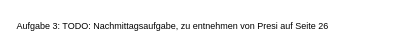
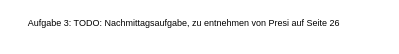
  <mxCell id="0" />
  <mxCell id="1" parent="0" />
- <mxCell id="2" value="Aufgabe 3: TODO: Nachmittagsaufgabe, zu entnehmen von Presi auf Seite 26" style="text;html=1;align=left;verticalAlign=middle;whiteSpace=wrap;rounded=0;" parent="1" vertex="1"><mxGeometry y="20" width="490" height="30" as="geometry" x="20" /></mxCell>
+ <mxCell id="2" value="Aufgabe 3: TODO: Nachmittagsaufgabe, zu entnehmen von Presi auf Seite 26" style="text;html=1;align=left;verticalAlign=middle;whiteSpace=wrap;rounded=0;" parent="1" vertex="1"><mxGeometry x="35" y="15" width="490" height="30" as="geometry" /></mxCell>
